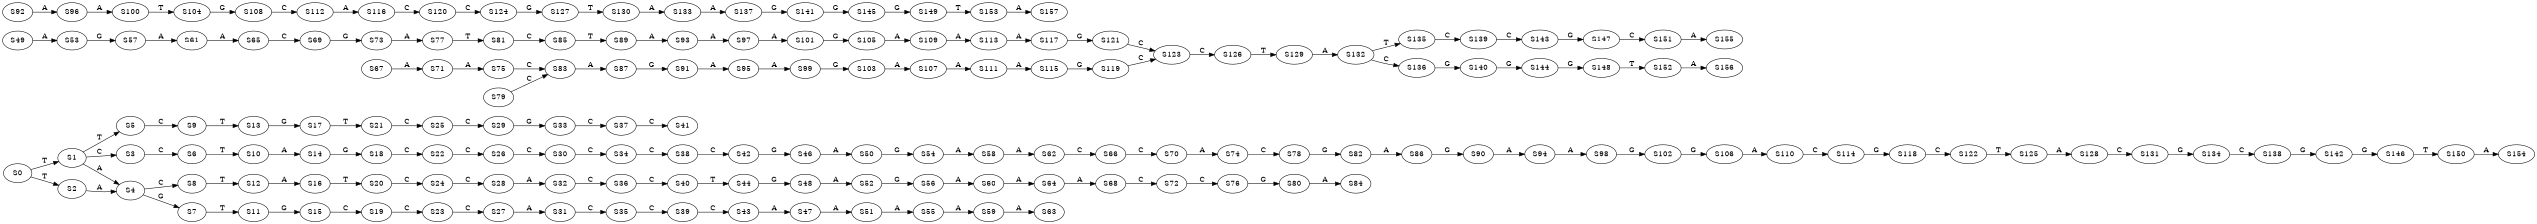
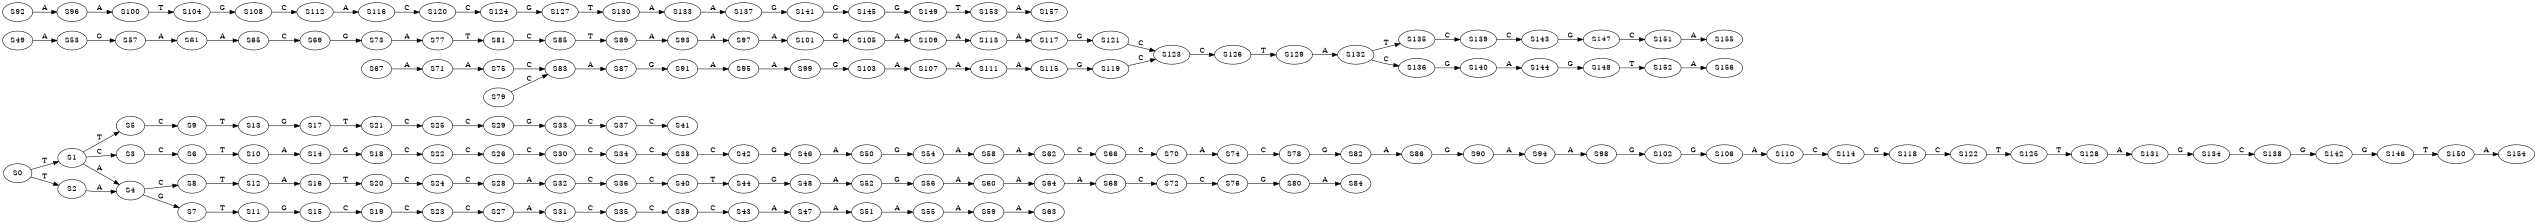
  strict digraph {
    fontname="DejaVu Serif"
    rankdir=LR
    node [fontname="DejaVu Serif"]
    edge [fontname="DejaVu Serif"]
    S0
    S1
    S2
    S3
    S4
    S5
    S6
    S7
    S8
    S9
    S10
    S11
    S12
    S13
    S14
    S15
    S16
    S17
    S18
    S19
    S20
    S21
    S22
    S23
    S24
    S25
    S26
    S27
    S28
    S29
    S30
    S31
    S32
    S33
    S34
    S35
    S36
    S37
    S38
    S39
    S40
    S41
    S42
    S43
    S44
    S46
    S47
    S48
    S50
    S51
    S52
    S49
    S53
    S54
    S55
    S56
    S57
    S58
    S59
    S60
    S61
    S62
    S63
    S64
    S65
    S66
    S68
    S69
    S70
    S67
    S71
    S72
    S73
    S74
    S75
    S76
    S77
    S78
    S83
    S80
    S81
    S82
    S79
    S84
    S85
    S86
    S87
    S89
    S90
    S91
    S93
    S94
    S95
    S92
    S96
    S97
    S98
    S99
    S100
    S101
    S102
    S103
    S104
    S105
    S106
    S107
    S108
    S109
    S110
    S111
    S112
    S113
    S114
    S115
    S116
    S117
    S118
    S119
    S120
    S121
    S122
    S123
    S124
    S125
    S126
    S127
    S128
    S129
    S130
    S131
    S132
    S133
    S134
    S135
    S136
    S137
    S138
    S139
    S140
    S141
    S142
    S143
    S144
    S145
    S146
    S147
    S148
    S149
    S150
    S151
    S152
    S153
    S154
    S155
    S156
    S157
    S0 -> S1 [label=T]
    S0 -> S2 [label=T]
    S1 -> S3 [label=C]
    S1 -> S4 [label=A]
    S1 -> S5 [label=T]
    S2 -> S4 [label=A]
    S3 -> S6 [label=C]
    S4 -> S7 [label=G]
    S4 -> S8 [label=C]
    S5 -> S9 [label=C]
    S6 -> S10 [label=T]
    S7 -> S11 [label=T]
    S8 -> S12 [label=T]
    S9 -> S13 [label=T]
    S10 -> S14 [label=A]
    S11 -> S15 [label=G]
    S12 -> S16 [label=A]
    S13 -> S17 [label=G]
    S14 -> S18 [label=G]
    S15 -> S19 [label=C]
    S16 -> S20 [label=T]
    S17 -> S21 [label=T]
    S18 -> S22 [label=C]
    S19 -> S23 [label=C]
    S20 -> S24 [label=C]
    S21 -> S25 [label=C]
    S22 -> S26 [label=C]
    S23 -> S27 [label=C]
    S24 -> S28 [label=C]
    S25 -> S29 [label=C]
    S26 -> S30 [label=C]
    S27 -> S31 [label=A]
    S28 -> S32 [label=A]
    S29 -> S33 [label=G]
    S30 -> S34 [label=C]
    S31 -> S35 [label=C]
    S32 -> S36 [label=C]
    S33 -> S37 [label=C]
    S34 -> S38 [label=C]
    S35 -> S39 [label=C]
    S36 -> S40 [label=C]
    S37 -> S41 [label=C]
    S38 -> S42 [label=C]
    S39 -> S43 [label=C]
    S40 -> S44 [label=T]
    S42 -> S46 [label=G]
    S43 -> S47 [label=A]
    S44 -> S48 [label=G]
    S46 -> S50 [label=A]
    S47 -> S51 [label=A]
    S48 -> S52 [label=A]
    S50 -> S54 [label=G]
    S51 -> S55 [label=A]
    S52 -> S56 [label=G]
    S49 -> S53 [label=A]
    S53 -> S57 [label=G]
    S54 -> S58 [label=A]
    S55 -> S59 [label=A]
    S56 -> S60 [label=A]
    S57 -> S61 [label=A]
    S58 -> S62 [label=A]
    S59 -> S63 [label=A]
    S60 -> S64 [label=A]
    S61 -> S65 [label=A]
    S62 -> S66 [label=C]
    S64 -> S68 [label=A]
    S65 -> S69 [label=C]
    S66 -> S70 [label=C]
    S68 -> S72 [label=C]
    S69 -> S73 [label=G]
    S70 -> S74 [label=A]
    S67 -> S71 [label=A]
    S71 -> S75 [label=A]
    S72 -> S76 [label=C]
    S73 -> S77 [label=A]
    S74 -> S78 [label=C]
    S75 -> S83 [label=C]
    S76 -> S80 [label=G]
    S77 -> S81 [label=T]
    S78 -> S82 [label=G]
    S83 -> S87 [label=A]
    S80 -> S84 [label=A]
    S81 -> S85 [label=C]
    S82 -> S86 [label=A]
    S79 -> S83 [label=C]
    S85 -> S89 [label=T]
    S86 -> S90 [label=G]
    S87 -> S91 [label=G]
    S89 -> S93 [label=A]
    S90 -> S94 [label=A]
    S91 -> S95 [label=A]
    S93 -> S97 [label=A]
    S94 -> S98 [label=A]
    S95 -> S99 [label=A]
    S92 -> S96 [label=A]
    S96 -> S100 [label=A]
    S97 -> S101 [label=A]
    S98 -> S102 [label=G]
    S99 -> S103 [label=G]
    S100 -> S104 [label=T]
    S101 -> S105 [label=G]
    S102 -> S106 [label=G]
    S103 -> S107 [label=A]
    S104 -> S108 [label=G]
    S105 -> S109 [label=A]
    S106 -> S110 [label=A]
    S107 -> S111 [label=A]
    S108 -> S112 [label=C]
    S109 -> S113 [label=A]
    S110 -> S114 [label=C]
    S111 -> S115 [label=A]
    S112 -> S116 [label=A]
    S113 -> S117 [label=A]
    S114 -> S118 [label=G]
    S115 -> S119 [label=G]
    S116 -> S120 [label=C]
    S117 -> S121 [label=G]
    S118 -> S122 [label=C]
    S119 -> S123 [label=C]
    S120 -> S124 [label=C]
    S121 -> S123 [label=C]
    S122 -> S125 [label=T]
    S123 -> S126 [label=C]
    S124 -> S127 [label=G]
-   S125 -> S128 [label=A]
+   S125 -> S128 [label=T]
    S126 -> S129 [label=T]
    S127 -> S130 [label=T]
-   S128 -> S131 [label=C]
+   S128 -> S131 [label=A]
    S129 -> S132 [label=A]
    S130 -> S133 [label=A]
    S131 -> S134 [label=G]
    S132 -> S135 [label=T]
    S132 -> S136 [label=C]
    S133 -> S137 [label=A]
    S134 -> S138 [label=C]
    S135 -> S139 [label=C]
    S136 -> S140 [label=G]
    S137 -> S141 [label=G]
    S138 -> S142 [label=G]
    S139 -> S143 [label=C]
-   S140 -> S144 [label=G]
+   S140 -> S144 [label=A]
    S141 -> S145 [label=G]
    S142 -> S146 [label=G]
    S143 -> S147 [label=G]
    S144 -> S148 [label=G]
    S145 -> S149 [label=G]
    S146 -> S150 [label=T]
    S147 -> S151 [label=C]
    S148 -> S152 [label=T]
    S149 -> S153 [label=T]
    S150 -> S154 [label=A]
    S151 -> S155 [label=A]
    S152 -> S156 [label=A]
    S153 -> S157 [label=A]
  }
